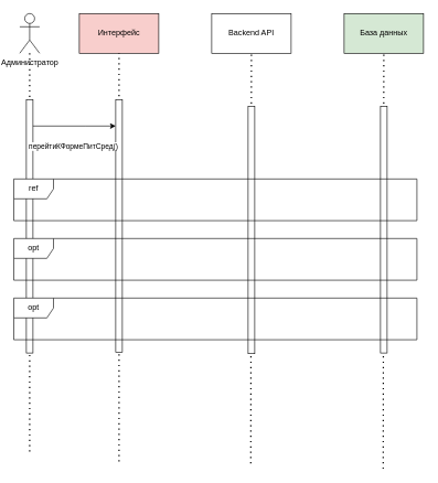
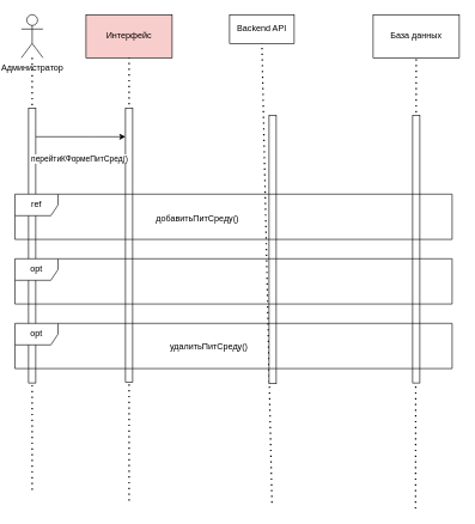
  <mxCell id="0" />
  <mxCell id="1" parent="0" />
  <mxCell id="2" value="" style="endArrow=none;dashed=1;html=1;dashPattern=1 3;strokeWidth=2;rounded=0;" parent="1" source="6" edge="1"><mxGeometry width="50" height="50" relative="1" as="geometry"><mxPoint x="179" y="300" as="sourcePoint" /><mxPoint x="44" y="687" as="targetPoint" /></mxGeometry></mxCell>
  <mxCell id="3" value="" style="endArrow=none;dashed=1;html=1;dashPattern=1 3;strokeWidth=2;rounded=0;entryX=0.5;entryY=1;entryDx=0;entryDy=0;" parent="1" target="7" edge="1"><mxGeometry width="50" height="50" relative="1" as="geometry"><mxPoint x="179" y="697" as="sourcePoint" /><mxPoint x="229" y="250" as="targetPoint" /></mxGeometry></mxCell>
  <mxCell id="4" value="" style="endArrow=none;dashed=1;html=1;dashPattern=1 3;strokeWidth=2;rounded=0;entryX=0.5;entryY=1;entryDx=0;entryDy=0;" parent="1" target="10" edge="1"><mxGeometry width="50" height="50" relative="1" as="geometry"><mxPoint x="378" y="700" as="sourcePoint" /><mxPoint x="229" y="250" as="targetPoint" /></mxGeometry></mxCell>
  <mxCell id="5" value="" style="endArrow=none;dashed=1;html=1;dashPattern=1 3;strokeWidth=2;rounded=0;entryX=0.5;entryY=1;entryDx=0;entryDy=0;" parent="1" target="12" edge="1"><mxGeometry width="50" height="50" relative="1" as="geometry"><mxPoint x="578" y="708" as="sourcePoint" /><mxPoint x="229" y="250" as="targetPoint" /></mxGeometry></mxCell>
  <mxCell id="6" value="&lt;div&gt;Администратор&lt;/div&gt;" style="shape=umlActor;verticalLabelPosition=bottom;verticalAlign=top;html=1;outlineConnect=0;align=center;horizontal=1;labelPosition=center;" parent="1" vertex="1"><mxGeometry x="29" y="20" width="30" height="60" as="geometry" /></mxCell>
  <mxCell id="7" value="Интерфейс" style="rounded=0;whiteSpace=wrap;html=1;fillColor=#f8cecc;" parent="1" vertex="1"><mxGeometry x="119" y="20" width="120" height="60" as="geometry" /></mxCell>
  <mxCell id="8" value="" style="html=1;points=[[0,0,0,0,5],[0,1,0,0,-5],[1,0,0,0,5],[1,1,0,0,-5]];perimeter=orthogonalPerimeter;outlineConnect=0;targetShapes=umlLifeline;portConstraint=eastwest;newEdgeStyle={&quot;curved&quot;:0,&quot;rounded&quot;:0};" parent="1" vertex="1"><mxGeometry x="39" y="150" width="10" height="383" as="geometry" /></mxCell>
  <mxCell id="9" value="" style="html=1;points=[[0,0,0,0,5],[0,1,0,0,-5],[1,0,0,0,5],[1,1,0,0,-5]];perimeter=orthogonalPerimeter;outlineConnect=0;targetShapes=umlLifeline;portConstraint=eastwest;newEdgeStyle={&quot;curved&quot;:0,&quot;rounded&quot;:0};" parent="1" vertex="1"><mxGeometry x="174" y="150" width="10" height="382" as="geometry" /></mxCell>
- <mxCell id="10" value="Backend API" style="rounded=0;whiteSpace=wrap;html=1;" parent="1" vertex="1"><mxGeometry x="319" y="20" width="120" height="60" as="geometry" /></mxCell>
+ <mxCell id="10" value="Backend API" style="rounded=0;whiteSpace=wrap;html=1;" parent="1" vertex="1"><mxGeometry x="319" y="20" width="90" height="40" as="geometry" /></mxCell>
  <mxCell id="11" value="" style="html=1;points=[[0,0,0,0,5],[0,1,0,0,-5],[1,0,0,0,5],[1,1,0,0,-5]];perimeter=orthogonalPerimeter;outlineConnect=0;targetShapes=umlLifeline;portConstraint=eastwest;newEdgeStyle={&quot;curved&quot;:0,&quot;rounded&quot;:0};" parent="1" vertex="1"><mxGeometry x="374" y="160" width="10" height="374" as="geometry" /></mxCell>
- <mxCell id="12" value="База данных" style="rounded=0;whiteSpace=wrap;html=1;fillColor=#d5e8d4;" parent="1" vertex="1"><mxGeometry x="519" y="20" width="120" height="60" as="geometry" /></mxCell>
+ <mxCell id="12" value="База данных" style="rounded=0;whiteSpace=wrap;html=1;" parent="1" vertex="1"><mxGeometry x="519" y="20" width="120" height="60" as="geometry" /></mxCell>
  <mxCell id="13" value="" style="html=1;points=[[0,0,0,0,5],[0,1,0,0,-5],[1,0,0,0,5],[1,1,0,0,-5]];perimeter=orthogonalPerimeter;outlineConnect=0;targetShapes=umlLifeline;portConstraint=eastwest;newEdgeStyle={&quot;curved&quot;:0,&quot;rounded&quot;:0};" parent="1" vertex="1"><mxGeometry x="574" y="160" width="10" height="373" as="geometry" /></mxCell>
  <mxCell id="14" value="" style="endArrow=classic;html=1;rounded=0;" parent="1" edge="1"><mxGeometry width="50" height="50" relative="1" as="geometry"><mxPoint x="49" y="190" as="sourcePoint" /><mxPoint x="174" y="190" as="targetPoint" /><Array as="points"><mxPoint x="129" y="190" /></Array></mxGeometry></mxCell>
  <mxCell id="15" value="перейтиКФормеПитСред()" style="edgeLabel;html=1;align=center;verticalAlign=middle;resizable=0;points=[];" parent="14" vertex="1" connectable="0"><mxGeometry x="-0.28" relative="1" as="geometry"><mxPoint x="15" y="30" as="offset" /></mxGeometry></mxCell>
  <mxCell id="16" value="ref" style="shape=umlFrame;whiteSpace=wrap;html=1;pointerEvents=0;labelBackgroundColor=default;" parent="1" vertex="1"><mxGeometry x="20" y="270" width="609" height="63" as="geometry" /></mxCell>
+ <mxCell id="17" value="добавитьПитСреду()" style="text;html=1;align=center;verticalAlign=middle;resizable=0;points=[];autosize=1;strokeColor=none;fillColor=none;" parent="1" vertex="1"><mxGeometry x="206" y="291" width="135" height="26" as="geometry" /></mxCell>
  <mxCell id="18" value="opt" style="shape=umlFrame;whiteSpace=wrap;html=1;pointerEvents=0;labelBackgroundColor=default;" parent="1" vertex="1"><mxGeometry x="20" y="360" width="609" height="63" as="geometry" /></mxCell>
  <mxCell id="19" value="opt" style="shape=umlFrame;whiteSpace=wrap;html=1;pointerEvents=0;labelBackgroundColor=default;" parent="1" vertex="1"><mxGeometry x="20" y="450" width="609" height="63" as="geometry" /></mxCell>
+ <mxCell id="20" value="удалитьПитСреду()" style="text;html=1;align=center;verticalAlign=middle;resizable=0;points=[];autosize=1;strokeColor=none;fillColor=none;" parent="1" vertex="1"><mxGeometry x="226" y="469.5" width="127" height="26" as="geometry" /></mxCell>
